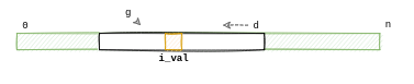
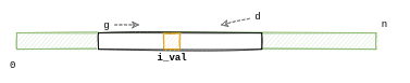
  <mxCell id="0" />
  <mxCell id="1" parent="0" />
  <mxCell id="2" value="" style="whiteSpace=wrap;html=1;fillColor=#d5e8d4;strokeColor=#82b366;sketch=1;" vertex="1" parent="1"><mxGeometry x="20" y="40" width="440" height="20" as="geometry" /></mxCell>
- <mxCell id="3" value="&lt;font face=&quot;Courier New&quot;&gt;0&lt;/font&gt;" style="text;html=1;align=center;verticalAlign=middle;resizable=0;points=[];autosize=1;strokeColor=none;fillColor=none;sketch=1;" vertex="1" parent="1"><mxGeometry x="20" y="20" width="20" height="20" as="geometry" /></mxCell>
+ <mxCell id="3" value="&lt;font face=&quot;Courier New&quot;&gt;0&lt;/font&gt;" style="text;html=1;align=center;verticalAlign=middle;resizable=0;points=[];autosize=1;strokeColor=none;fillColor=none;sketch=1;" vertex="1" parent="1"><mxGeometry x="5" y="70" width="20" height="20" as="geometry" /></mxCell>
  <mxCell id="4" value="n" style="text;html=1;align=center;verticalAlign=middle;resizable=0;points=[];autosize=1;strokeColor=none;fillColor=none;fontFamily=Courier New;sketch=1;" vertex="1" parent="1"><mxGeometry x="460" y="20" width="20" height="20" as="geometry" /></mxCell>
  <mxCell id="5" style="edgeStyle=none;html=1;dashed=1;fontFamily=Helvetica;fillColor=#f5f5f5;strokeColor=#666666;sketch=1;" edge="1" parent="1" source="6"><mxGeometry relative="1" as="geometry"><mxPoint x="170" y="30" as="targetPoint" /></mxGeometry></mxCell>
- <mxCell id="6" value="&lt;font face=&quot;Courier New&quot;&gt;g&lt;/font&gt;" style="text;html=1;align=center;verticalAlign=middle;resizable=0;points=[];autosize=1;strokeColor=none;fillColor=none;sketch=1;" vertex="1" parent="1"><mxGeometry x="145" y="5" width="20" height="20" as="geometry" /></mxCell>
+ <mxCell id="6" value="&lt;font face=&quot;Courier New&quot;&gt;g&lt;/font&gt;" style="text;html=1;align=center;verticalAlign=middle;resizable=0;points=[];autosize=1;strokeColor=none;fillColor=none;sketch=1;" vertex="1" parent="1"><mxGeometry x="120" y="20" width="20" height="20" as="geometry" /></mxCell>
  <mxCell id="7" style="edgeStyle=none;html=1;fontFamily=Helvetica;fillColor=#f5f5f5;strokeColor=#666666;dashed=1;sketch=1;" edge="1" parent="1" source="8"><mxGeometry relative="1" as="geometry"><mxPoint x="270" y="30" as="targetPoint" /></mxGeometry></mxCell>
- <mxCell id="8" value="&lt;font face=&quot;Courier New&quot;&gt;d&lt;/font&gt;" style="text;html=1;align=center;verticalAlign=middle;resizable=0;points=[];autosize=1;strokeColor=none;fillColor=none;sketch=1;" vertex="1" parent="1"><mxGeometry x="300" y="20" width="20" height="20" as="geometry" /></mxCell>
+ <mxCell id="8" value="&lt;font face=&quot;Courier New&quot;&gt;d&lt;/font&gt;" style="text;html=1;align=center;verticalAlign=middle;resizable=0;points=[];autosize=1;strokeColor=none;fillColor=none;sketch=1;" vertex="1" parent="1"><mxGeometry x="305" y="10" width="20" height="20" as="geometry" /></mxCell>
  <mxCell id="9" value="" style="whiteSpace=wrap;html=1;fontFamily=Courier New;sketch=1;" vertex="1" parent="1"><mxGeometry x="120" y="40" width="200" height="20" as="geometry" /></mxCell>
  <mxCell id="10" value="&lt;font face=&quot;Courier New&quot;&gt;i_val&lt;/font&gt;" style="text;html=1;align=center;verticalAlign=middle;resizable=0;points=[];autosize=1;strokeColor=none;fillColor=none;fontStyle=1;sketch=1;" vertex="1" parent="1"><mxGeometry x="185" y="60" width="50" height="20" as="geometry" /></mxCell>
  <mxCell id="11" value="" style="whiteSpace=wrap;html=1;fontFamily=Courier New;fillColor=#ffe6cc;strokeColor=#d79b00;sketch=1;" vertex="1" parent="1"><mxGeometry x="200" y="40" width="20" height="20" as="geometry" /></mxCell>
